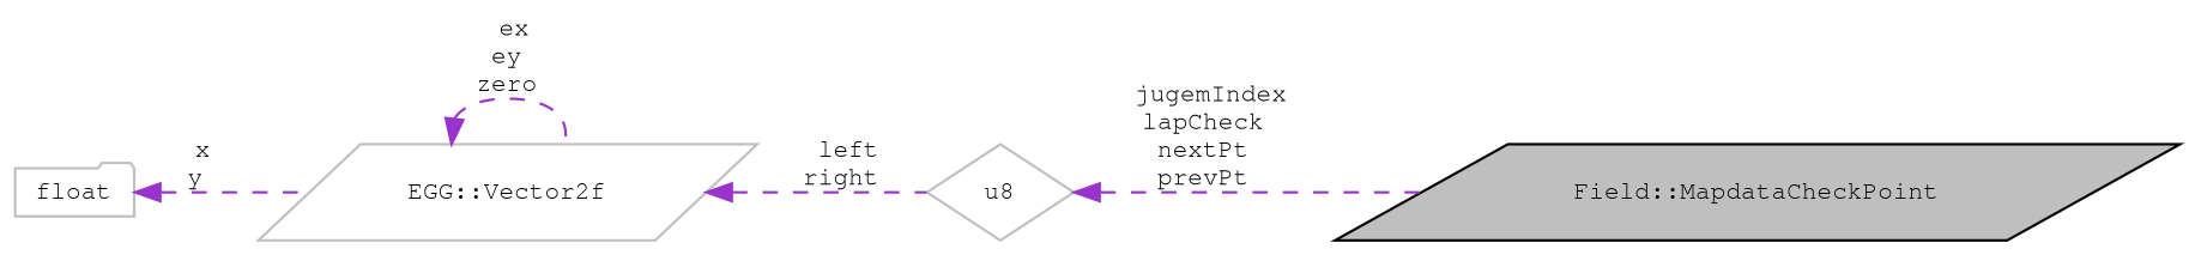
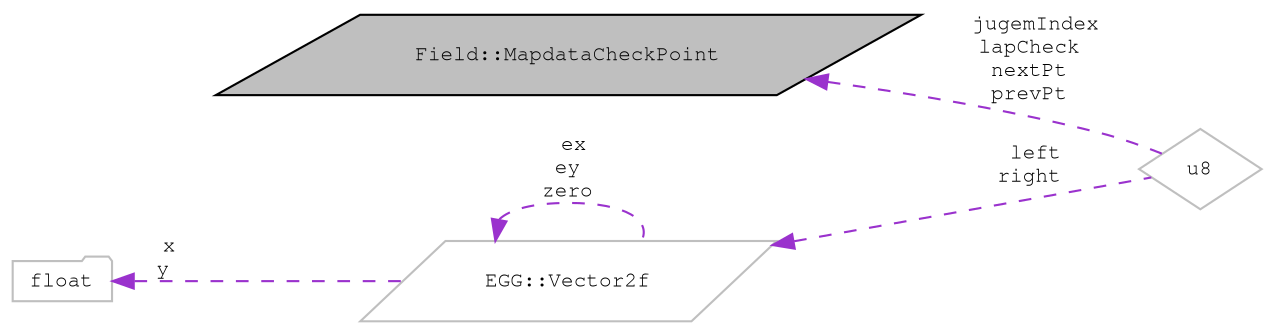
  digraph {
    rankdir=LR
    node [color=grey75 fillcolor=white fontname=FreeMono fontsize=10 shape=parallelogram style=filled]
    edge [color=darkorchid3 dir=back fontname=FreeMono fontsize=10 labelfontname=FreeMono labelfontsize=10 style=dashed]
    n1 [color=black fillcolor=grey75 fontcolor=black height=0.2 label="Field::MapdataCheckPoint" width=0.4]
    n2 [height=0.2 label="EGG::Vector2f" width=0.4]
    n3 [height=0.2 label=u8 shape=diamond width=0.4]
    n4 [height=0.2 label=float shape=folder width=0.4]
    n2 -> n2 [label=" ex\ney\nzero"]
    n2 -> n3 [label=" left\nright"]
-   n3 -> n1 [label=" jugemIndex\nlapCheck\nnextPt\nprevPt"]
+   n1 -> n3 [label=" jugemIndex\nlapCheck\nnextPt\nprevPt"]
    n4 -> n2 [label=" x\ny"]
  }
